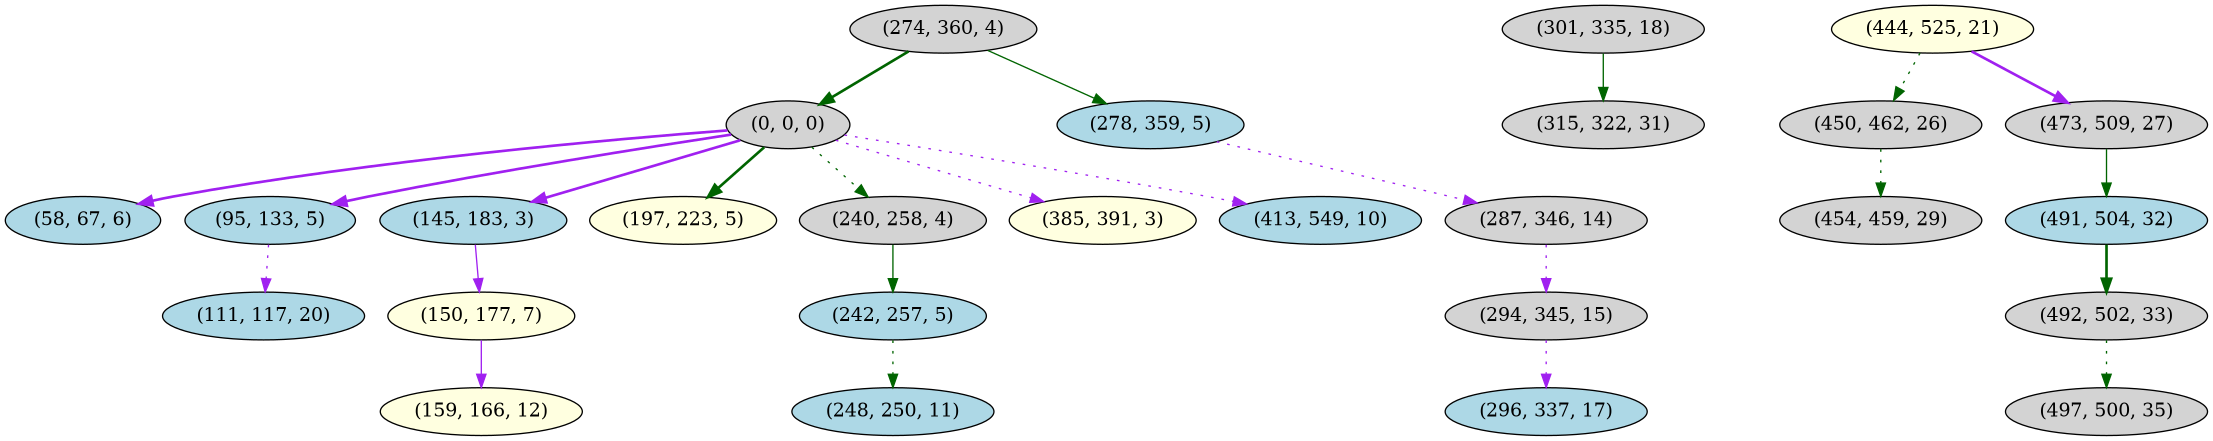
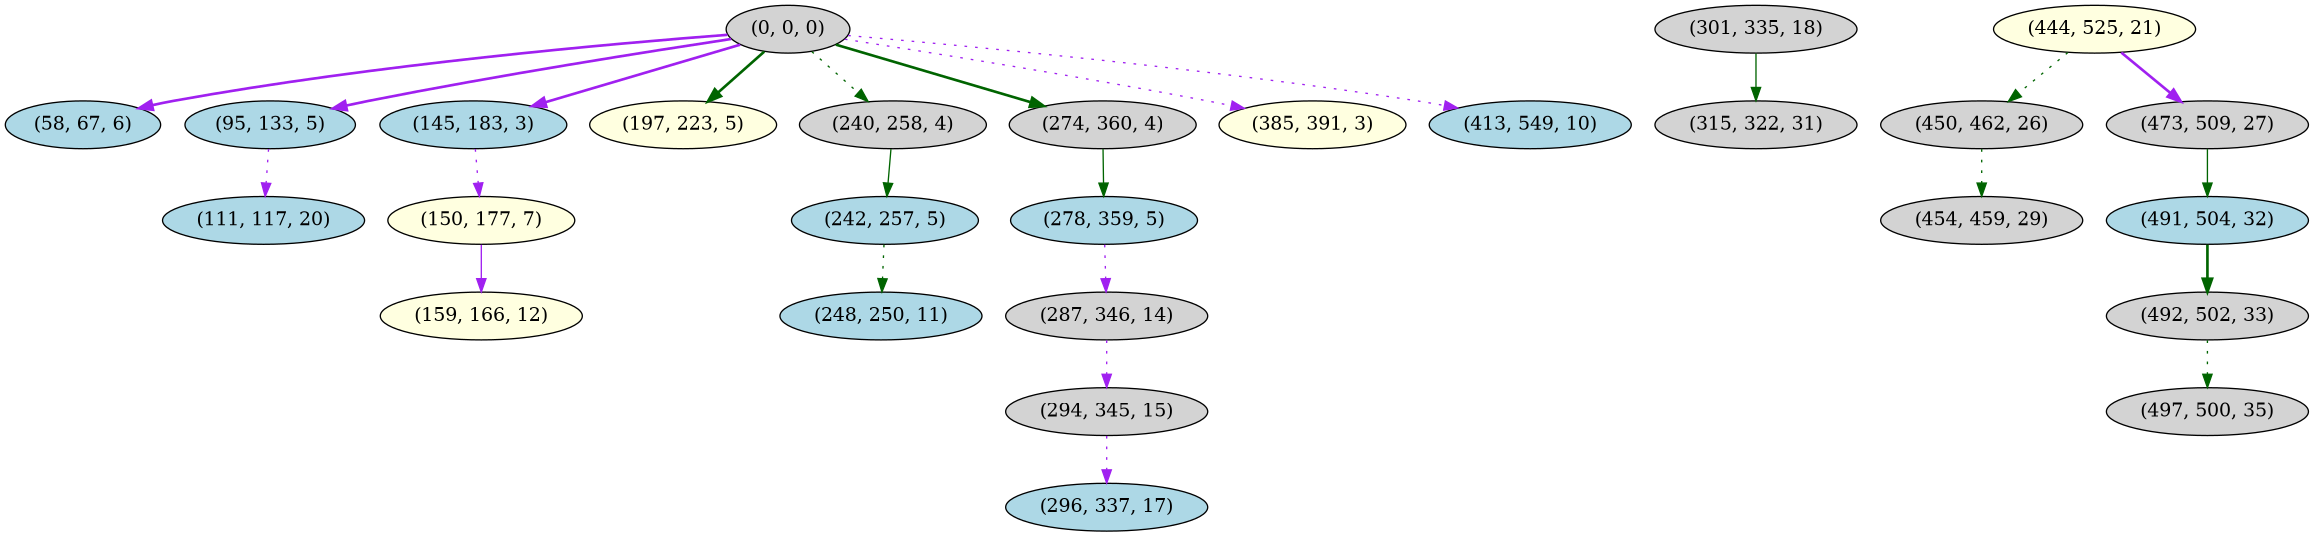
  digraph {
    fontname="DejaVu Serif"
    node [fillcolor=lightgrey fontname="DejaVu Serif" style=filled]
    edge [color=purple fontname="DejaVu Serif" style=dotted]
    "(58, 67, 6)" [fillcolor=lightblue]
    "(0, 0, 0)"
    "(95, 133, 5)" [fillcolor=lightblue]
    "(145, 183, 3)" [fillcolor=lightblue]
    "(197, 223, 5)" [fillcolor=lightyellow]
    "(240, 258, 4)"
    "(274, 360, 4)"
    "(385, 391, 3)" [fillcolor=lightyellow]
    "(413, 549, 10)" [fillcolor=lightblue]
    "(111, 117, 20)" [fillcolor=lightblue]
    "(150, 177, 7)" [fillcolor=lightyellow]
    "(242, 257, 5)" [fillcolor=lightblue]
    "(278, 359, 5)" [fillcolor=lightblue]
    "(159, 166, 12)" [fillcolor=lightyellow]
    "(248, 250, 11)" [fillcolor=lightblue]
    "(287, 346, 14)"
    "(294, 345, 15)"
    "(296, 337, 17)" [fillcolor=lightblue]
    "(301, 335, 18)"
    "(315, 322, 31)"
    "(444, 525, 21)" [fillcolor=lightyellow]
    "(450, 462, 26)"
    "(473, 509, 27)"
    "(454, 459, 29)"
    "(491, 504, 32)" [fillcolor=lightblue]
    "(492, 502, 33)"
    n27 [label="(497, 500, 35)"]
    "(0, 0, 0)" -> "(58, 67, 6)" [style=bold]
    "(0, 0, 0)" -> "(95, 133, 5)" [style=bold]
    "(0, 0, 0)" -> "(145, 183, 3)" [style=bold]
    "(0, 0, 0)" -> "(197, 223, 5)" [color=darkgreen style=bold]
    "(0, 0, 0)" -> "(240, 258, 4)" [color=darkgreen]
-   "(274, 360, 4)" -> "(0, 0, 0)" [color=darkgreen style=bold]
+   "(0, 0, 0)" -> "(274, 360, 4)" [color=darkgreen style=bold]
    "(0, 0, 0)" -> "(385, 391, 3)"
    "(0, 0, 0)" -> "(413, 549, 10)"
    "(95, 133, 5)" -> "(111, 117, 20)"
-   "(145, 183, 3)" -> "(150, 177, 7)" [style=solid]
+   "(145, 183, 3)" -> "(150, 177, 7)"
    "(240, 258, 4)" -> "(242, 257, 5)" [color=darkgreen style=solid]
    "(274, 360, 4)" -> "(278, 359, 5)" [color=darkgreen style=solid]
    "(150, 177, 7)" -> "(159, 166, 12)" [style=solid]
    "(242, 257, 5)" -> "(248, 250, 11)" [color=darkgreen]
    "(278, 359, 5)" -> "(287, 346, 14)"
    "(287, 346, 14)" -> "(294, 345, 15)"
    "(294, 345, 15)" -> "(296, 337, 17)"
    "(301, 335, 18)" -> "(315, 322, 31)" [color=darkgreen style=solid]
    "(444, 525, 21)" -> "(450, 462, 26)" [color=darkgreen]
    "(444, 525, 21)" -> "(473, 509, 27)" [style=bold]
    "(450, 462, 26)" -> "(454, 459, 29)" [color=darkgreen]
    "(473, 509, 27)" -> "(491, 504, 32)" [color=darkgreen style=solid]
    "(491, 504, 32)" -> "(492, 502, 33)" [color=darkgreen style=bold]
    "(492, 502, 33)" -> n27 [color=darkgreen]
  }
